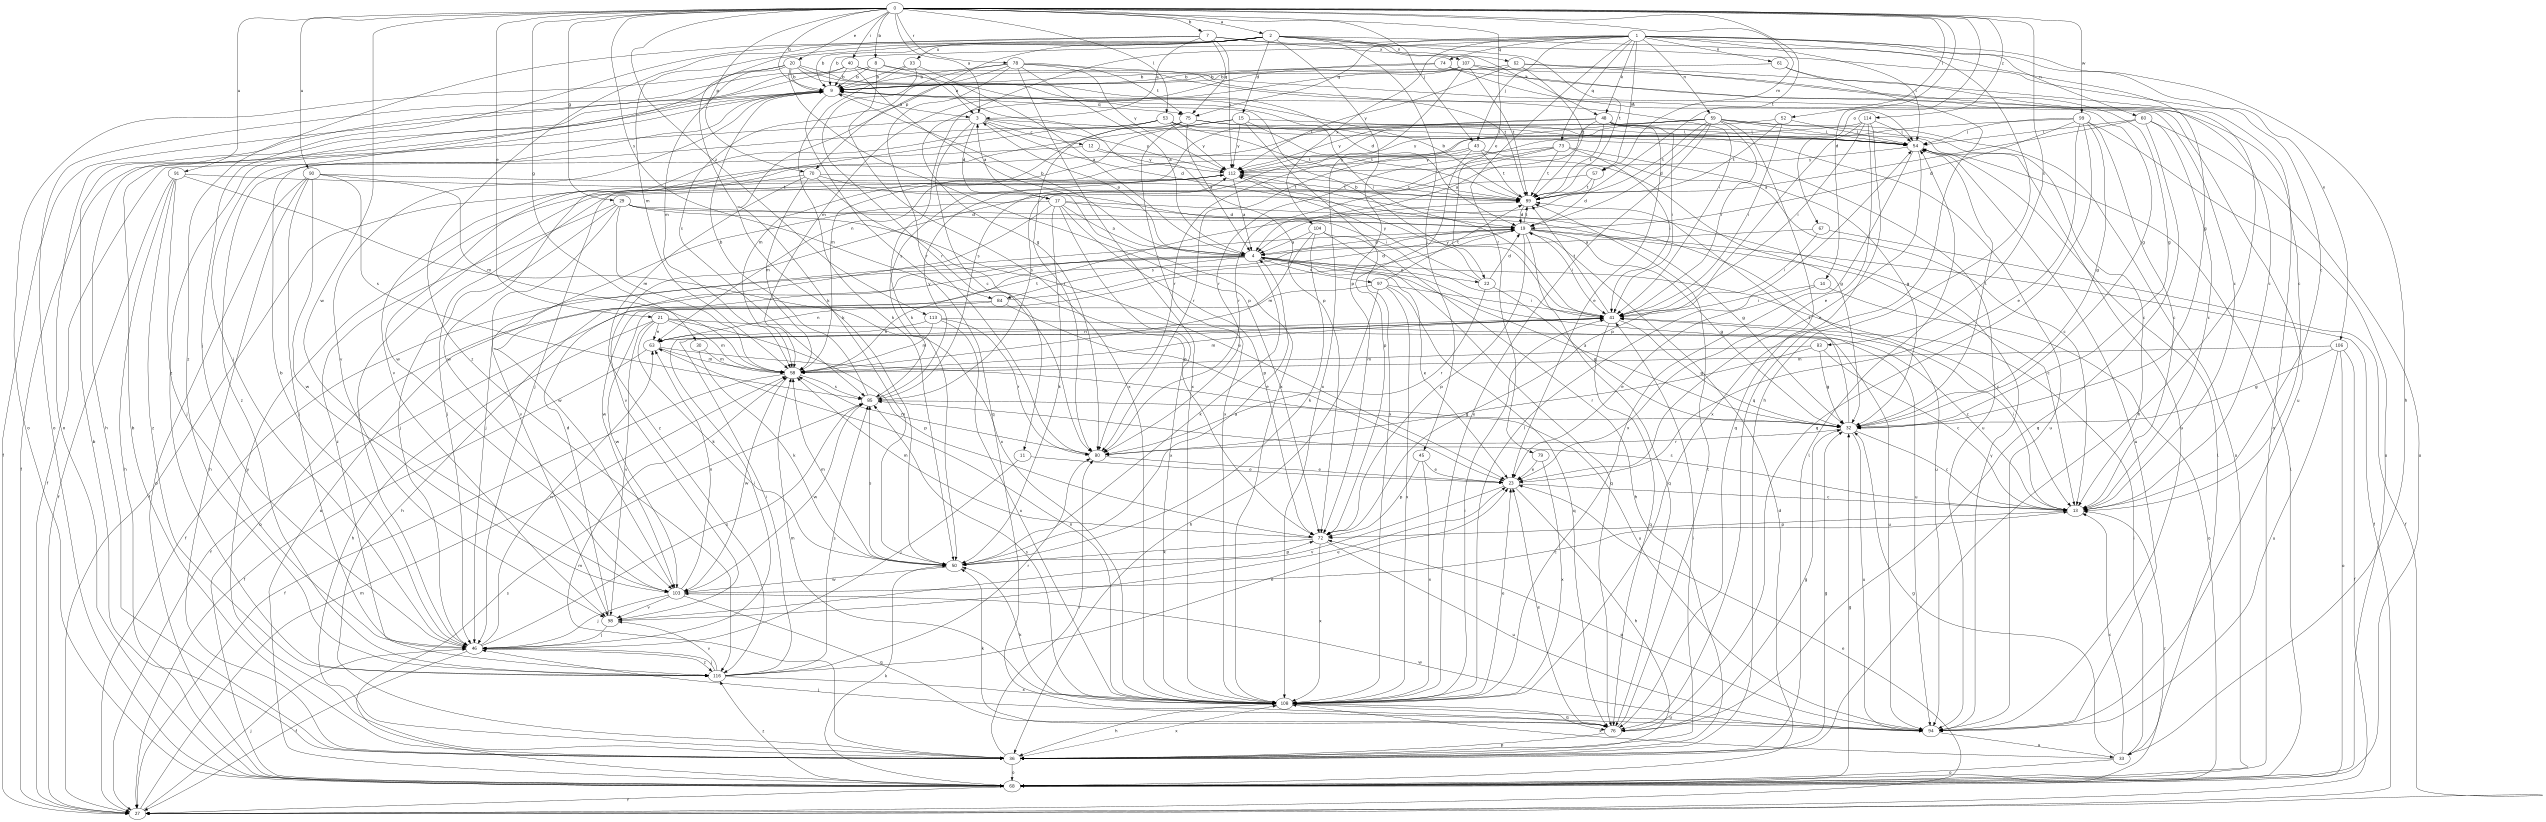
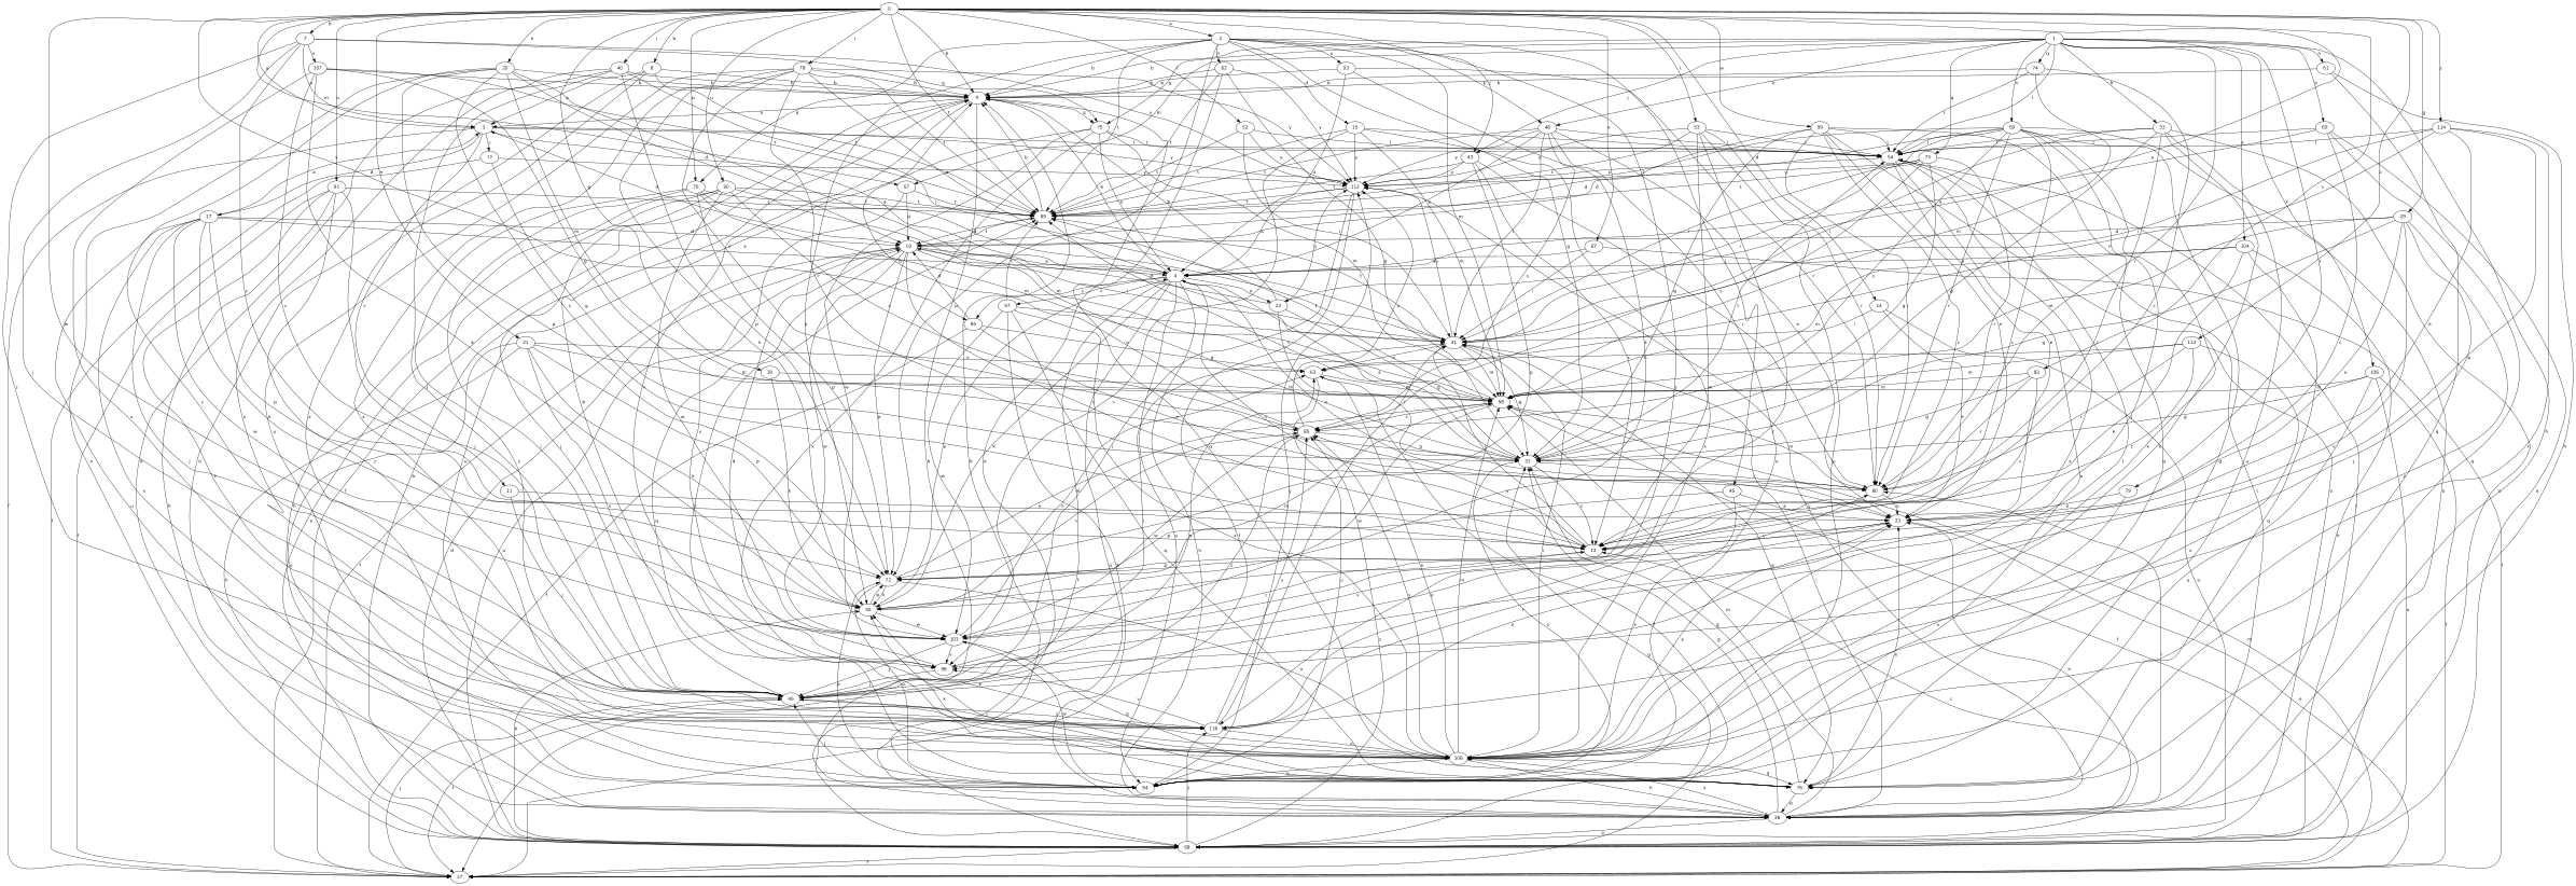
  strict digraph {
    fontname=Nunito
    node [fontname=Nunito]
    edge [fontname=Nunito]
    0
    2
    3
    7
    8
    9
    14
    20
    21
    22
    29
    30
    40
    43
    52
    53
    57
    67
    70
    78
    83
    84
    89
    90
    91
    99
    103
    113
    114
    48
    15
    32
    45
    50
    58
    62
    72
    93
    116
    54
    11
    12
    17
    19
    27
    112
    75
    13
    46
    107
    68
    108
    36
    76
    98
    23
    41
    94
    63
    80
    4
    85
    1
    33
    59
    60
    61
    73
    74
    79
    104
    106
    97
    0 -> 2 [label=a]
    0 -> 3 [label=a]
    0 -> 7 [label=b]
    0 -> 8 [label=b]
    0 -> 9 [label=b]
    0 -> 14 [label=d]
    0 -> 20 [label=e]
    0 -> 21 [label=e]
    0 -> 22 [label=e]
    0 -> 29 [label=g]
    0 -> 30 [label=g]
    0 -> 40 [label=i]
    0 -> 43 [label=j]
    0 -> 52 [label=l]
    0 -> 53 [label=l]
    0 -> 57 [label=m]
    0 -> 67 [label=o]
    0 -> 70 [label=p]
    0 -> 78 [label=r]
    0 -> 83 [label=s]
    0 -> 84 [label=s]
    0 -> 89 [label=t]
    0 -> 90 [label=u]
    0 -> 91 [label=u]
    0 -> 99 [label=w]
    0 -> 103 [label=w]
    0 -> 113 [label=z]
    0 -> 114 [label=z]
    2 -> 9 [label=b]
    2 -> 70 [label=p]
    2 -> 89 [label=t]
    2 -> 48 [label=k]
    2 -> 15 [label=d]
    2 -> 32 [label=g]
    2 -> 45 [label=j]
    2 -> 50 [label=k]
    2 -> 58 [label=m]
    2 -> 62 [label=n]
    2 -> 72 [label=p]
    2 -> 93 [label=u]
    2 -> 116 [label=z]
    3 -> 54 [label=l]
    3 -> 11 [label=c]
    3 -> 12 [label=c]
    3 -> 17 [label=d]
    3 -> 19 [label=d]
    3 -> 27 [label=f]
    3 -> 112 [label=y]
    7 -> 3 [label=a]
    7 -> 116 [label=z]
    7 -> 112 [label=y]
    7 -> 75 [label=q]
    7 -> 13 [label=c]
    7 -> 46 [label=j]
    7 -> 107 [label=x]
    8 -> 3 [label=a]
    8 -> 9 [label=b]
    8 -> 89 [label=t]
    8 -> 68 [label=o]
    8 -> 108 [label=x]
    9 -> 3 [label=a]
    9 -> 27 [label=f]
    9 -> 75 [label=q]
    9 -> 36 [label=h]
    9 -> 76 [label=q]
    9 -> 98 [label=v]
    14 -> 68 [label=o]
    14 -> 23 [label=e]
    14 -> 41 [label=i]
    20 -> 9 [label=b]
    20 -> 58 [label=m]
    20 -> 72 [label=p]
    20 -> 116 [label=z]
    20 -> 19 [label=d]
    20 -> 13 [label=c]
    20 -> 68 [label=o]
    20 -> 41 [label=i]
    21 -> 50 [label=k]
    21 -> 58 [label=m]
    21 -> 72 [label=p]
    21 -> 36 [label=h]
    21 -> 98 [label=v]
    21 -> 94 [label=u]
    21 -> 63 [label=n]
    22 -> 9 [label=b]
    22 -> 32 [label=g]
    22 -> 19 [label=d]
    22 -> 112 [label=y]
    22 -> 80 [label=r]
    29 -> 32 [label=g]
    29 -> 58 [label=m]
    29 -> 116 [label=z]
    29 -> 19 [label=d]
    29 -> 46 [label=j]
    29 -> 98 [label=v]
    29 -> 23 [label=e]
    30 -> 50 [label=k]
    30 -> 58 [label=m]
    40 -> 9 [label=b]
    40 -> 72 [label=p]
    40 -> 46 [label=j]
    40 -> 68 [label=o]
    40 -> 108 [label=x]
    40 -> 41 [label=i]
    43 -> 89 [label=t]
    43 -> 72 [label=p]
    43 -> 112 [label=y]
    43 -> 13 [label=c]
    43 -> 80 [label=r]
    52 -> 89 [label=t]
    52 -> 54 [label=l]
    52 -> 112 [label=y]
    52 -> 41 [label=i]
    53 -> 89 [label=t]
    53 -> 103 [label=w]
    53 -> 116 [label=z]
    53 -> 54 [label=l]
    53 -> 112 [label=y]
    53 -> 94 [label=u]
    53 -> 80 [label=r]
    57 -> 89 [label=t]
    57 -> 19 [label=d]
    57 -> 98 [label=v]
    67 -> 27 [label=f]
    67 -> 41 [label=i]
    67 -> 4 [label=a]
    70 -> 89 [label=t]
    70 -> 58 [label=m]
    70 -> 72 [label=p]
    70 -> 116 [label=z]
    70 -> 46 [label=j]
    70 -> 41 [label=i]
    78 -> 9 [label=b]
-   78 -> 75 [label=t]
+   78 -> 89 [label=t]
    78 -> 50 [label=k]
    78 -> 112 [label=y]
    78 -> 108 [label=x]
    78 -> 94 [label=u]
    78 -> 80 [label=r]
    78 -> 4 [label=a]
    78 -> 85 [label=s]
    83 -> 32 [label=g]
    83 -> 58 [label=m]
    83 -> 13 [label=c]
    83 -> 80 [label=r]
    84 -> 19 [label=d]
    84 -> 27 [label=f]
    84 -> 23 [label=e]
    84 -> 63 [label=n]
    89 -> 9 [label=b]
    89 -> 19 [label=d]
    90 -> 89 [label=t]
    90 -> 103 [label=w]
    90 -> 58 [label=m]
    90 -> 46 [label=j]
    90 -> 68 [label=o]
    90 -> 36 [label=h]
    90 -> 85 [label=s]
    91 -> 89 [label=t]
    91 -> 116 [label=z]
    91 -> 27 [label=f]
    91 -> 46 [label=j]
    91 -> 108 [label=x]
    91 -> 36 [label=h]
    99 -> 32 [label=g]
    99 -> 54 [label=l]
    99 -> 19 [label=d]
    99 -> 13 [label=c]
    99 -> 68 [label=o]
    99 -> 76 [label=q]
    99 -> 23 [label=e]
    99 -> 80 [label=r]
    103 -> 13 [label=c]
    103 -> 46 [label=j]
    103 -> 76 [label=q]
    103 -> 98 [label=v]
    103 -> 63 [label=n]
    113 -> 58 [label=m]
    113 -> 13 [label=c]
    113 -> 108 [label=x]
    113 -> 63 [label=n]
    113 -> 80 [label=r]
    114 -> 72 [label=p]
    114 -> 54 [label=l]
    114 -> 108 [label=x]
    114 -> 23 [label=e]
    114 -> 41 [label=i]
    114 -> 63 [label=n]
    48 -> 89 [label=t]
    48 -> 54 [label=l]
    48 -> 112 [label=y]
    48 -> 23 [label=e]
    48 -> 41 [label=i]
    48 -> 94 [label=u]
    48 -> 4 [label=a]
    48 -> 85 [label=s]
    15 -> 89 [label=t]
    15 -> 58 [label=m]
    15 -> 54 [label=l]
    15 -> 112 [label=y]
    15 -> 108 [label=x]
    15 -> 98 [label=v]
    32 -> 89 [label=t]
    32 -> 54 [label=l]
    32 -> 13 [label=c]
    32 -> 94 [label=u]
    32 -> 80 [label=r]
    32 -> 4 [label=a]
    45 -> 72 [label=p]
    45 -> 108 [label=x]
    45 -> 23 [label=e]
    50 -> 103 [label=w]
    50 -> 58 [label=m]
    50 -> 72 [label=p]
    50 -> 4 [label=a]
    50 -> 85 [label=s]
    58 -> 89 [label=t]
    58 -> 103 [label=w]
    58 -> 27 [label=f]
    58 -> 85 [label=s]
    62 -> 9 [label=b]
    62 -> 89 [label=t]
    62 -> 32 [label=g]
    62 -> 112 [label=y]
    62 -> 68 [label=o]
    72 -> 50 [label=k]
    72 -> 58 [label=m]
    72 -> 108 [label=x]
    72 -> 94 [label=u]
    93 -> 9 [label=b]
    93 -> 50 [label=k]
    93 -> 80 [label=r]
    93 -> 4 [label=a]
    116 -> 46 [label=j]
    116 -> 108 [label=x]
    116 -> 98 [label=v]
    116 -> 23 [label=e]
    116 -> 41 [label=i]
    116 -> 80 [label=r]
    116 -> 85 [label=s]
    54 -> 112 [label=y]
    54 -> 108 [label=x]
    54 -> 23 [label=e]
    54 -> 94 [label=u]
    11 -> 46 [label=j]
    11 -> 23 [label=e]
    12 -> 32 [label=g]
    12 -> 27 [label=f]
    12 -> 112 [label=y]
    17 -> 3 [label=a]
    17 -> 103 [label=w]
    17 -> 50 [label=k]
    17 -> 72 [label=p]
    17 -> 19 [label=d]
    17 -> 46 [label=j]
    17 -> 108 [label=x]
    17 -> 94 [label=u]
    17 -> 4 [label=a]
    19 -> 89 [label=t]
    19 -> 103 [label=w]
    19 -> 32 [label=g]
    19 -> 72 [label=p]
    19 -> 27 [label=f]
    19 -> 13 [label=c]
    19 -> 68 [label=o]
    19 -> 76 [label=q]
    19 -> 41 [label=i]
    19 -> 4 [label=a]
    27 -> 58 [label=m]
    27 -> 46 [label=j]
    27 -> 23 [label=e]
    112 -> 89 [label=t]
    112 -> 27 [label=f]
    112 -> 46 [label=j]
    112 -> 4 [label=a]
    75 -> 103 [label=w]
    75 -> 58 [label=m]
    75 -> 54 [label=l]
    75 -> 108 [label=x]
    75 -> 94 [label=u]
    75 -> 4 [label=a]
    13 -> 72 [label=p]
    13 -> 41 [label=i]
    13 -> 85 [label=s]
    46 -> 9 [label=b]
    46 -> 116 [label=z]
    46 -> 27 [label=f]
    46 -> 41 [label=i]
    46 -> 63 [label=n]
    46 -> 85 [label=s]
    107 -> 9 [label=b]
    107 -> 89 [label=t]
    107 -> 32 [label=g]
    107 -> 50 [label=k]
    107 -> 13 [label=c]
    107 -> 108 [label=x]
    68 -> 9 [label=b]
    68 -> 32 [label=g]
    68 -> 50 [label=k]
    68 -> 116 [label=z]
    68 -> 54 [label=l]
    68 -> 19 [label=d]
    68 -> 27 [label=f]
    68 -> 13 [label=c]
    68 -> 85 [label=s]
    108 -> 50 [label=k]
    108 -> 58 [label=m]
    108 -> 54 [label=l]
    108 -> 36 [label=h]
    108 -> 76 [label=q]
    108 -> 23 [label=e]
    108 -> 41 [label=i]
    108 -> 94 [label=u]
    108 -> 63 [label=n]
    108 -> 85 [label=s]
    36 -> 9 [label=b]
    36 -> 32 [label=g]
    36 -> 58 [label=m]
    36 -> 54 [label=l]
    36 -> 112 [label=y]
    36 -> 68 [label=o]
    36 -> 108 [label=x]
    36 -> 41 [label=i]
    36 -> 80 [label=r]
    76 -> 89 [label=t]
    76 -> 32 [label=g]
    76 -> 50 [label=k]
    76 -> 36 [label=p]
    76 -> 23 [label=e]
    98 -> 19 [label=d]
    98 -> 46 [label=j]
    98 -> 23 [label=e]
    23 -> 13 [label=c]
    23 -> 36 [label=h]
    23 -> 98 [label=v]
    41 -> 89 [label=t]
    41 -> 32 [label=g]
    41 -> 58 [label=m]
    41 -> 112 [label=y]
    41 -> 76 [label=q]
    41 -> 63 [label=n]
    94 -> 103 [label=w]
    94 -> 72 [label=p]
    94 -> 112 [label=y]
    94 -> 46 [label=j]
    63 -> 58 [label=m]
    63 -> 27 [label=f]
    63 -> 94 [label=u]
    80 -> 58 [label=m]
    80 -> 23 [label=e]
    4 -> 3 [label=a]
    4 -> 9 [label=b]
    4 -> 22 [label=e]
    4 -> 84 [label=s]
    4 -> 50 [label=k]
    4 -> 27 [label=f]
    4 -> 13 [label=c]
    4 -> 68 [label=o]
    4 -> 36 [label=h]
    4 -> 23 [label=e]
    4 -> 94 [label=u]
    4 -> 97 [label=v]
    85 -> 9 [label=b]
    85 -> 103 [label=w]
    85 -> 32 [label=g]
    85 -> 112 [label=y]
    1 -> 9 [label=b]
    1 -> 43 [label=j]
    1 -> 57 [label=m]
    1 -> 48 [label=k]
    1 -> 54 [label=l]
    1 -> 75 [label=q]
    1 -> 36 [label=h]
-   1 -> 80 [label=g]
+   1 -> 80 [label=r]
    1 -> 33 [label=h]
    1 -> 59 [label=n]
    1 -> 60 [label=n]
    1 -> 61 [label=n]
    1 -> 73 [label=q]
    1 -> 74 [label=q]
    1 -> 79 [label=r]
    1 -> 104 [label=x]
    1 -> 106 [label=x]
    33 -> 32 [label=g]
    33 -> 54 [label=l]
    33 -> 13 [label=c]
    33 -> 68 [label=o]
    33 -> 108 [label=x]
    33 -> 41 [label=i]
-   94 -> 33 [label=u]
+   33 -> 94 [label=u]
    59 -> 89 [label=t]
    59 -> 54 [label=l]
    59 -> 19 [label=d]
    59 -> 13 [label=c]
    59 -> 46 [label=j]
    59 -> 68 [label=o]
    59 -> 108 [label=x]
    59 -> 76 [label=q]
    59 -> 41 [label=i]
    59 -> 80 [label=r]
    59 -> 85 [label=s]
    60 -> 54 [label=l]
    60 -> 13 [label=c]
    60 -> 68 [label=o]
    60 -> 76 [label=q]
    60 -> 4 [label=a]
    61 -> 9 [label=b]
    61 -> 36 [label=h]
    61 -> 76 [label=q]
    73 -> 89 [label=t]
    73 -> 32 [label=g]
    73 -> 112 [label=y]
    73 -> 41 [label=i]
    73 -> 80 [label=r]
    73 -> 85 [label=s]
    74 -> 9 [label=b]
    74 -> 58 [label=m]
    74 -> 54 [label=l]
    74 -> 13 [label=c]
    79 -> 108 [label=x]
    79 -> 23 [label=e]
    104 -> 50 [label=k]
    104 -> 58 [label=m]
    104 -> 36 [label=h]
    104 -> 76 [label=q]
    104 -> 4 [label=a]
    106 -> 32 [label=g]
    106 -> 58 [label=m]
    106 -> 27 [label=f]
    106 -> 68 [label=o]
    106 -> 94 [label=u]
    97 -> 89 [label=t]
    97 -> 103 [label=w]
    97 -> 108 [label=x]
    97 -> 36 [label=h]
    97 -> 76 [label=q]
    97 -> 41 [label=i]
  }
